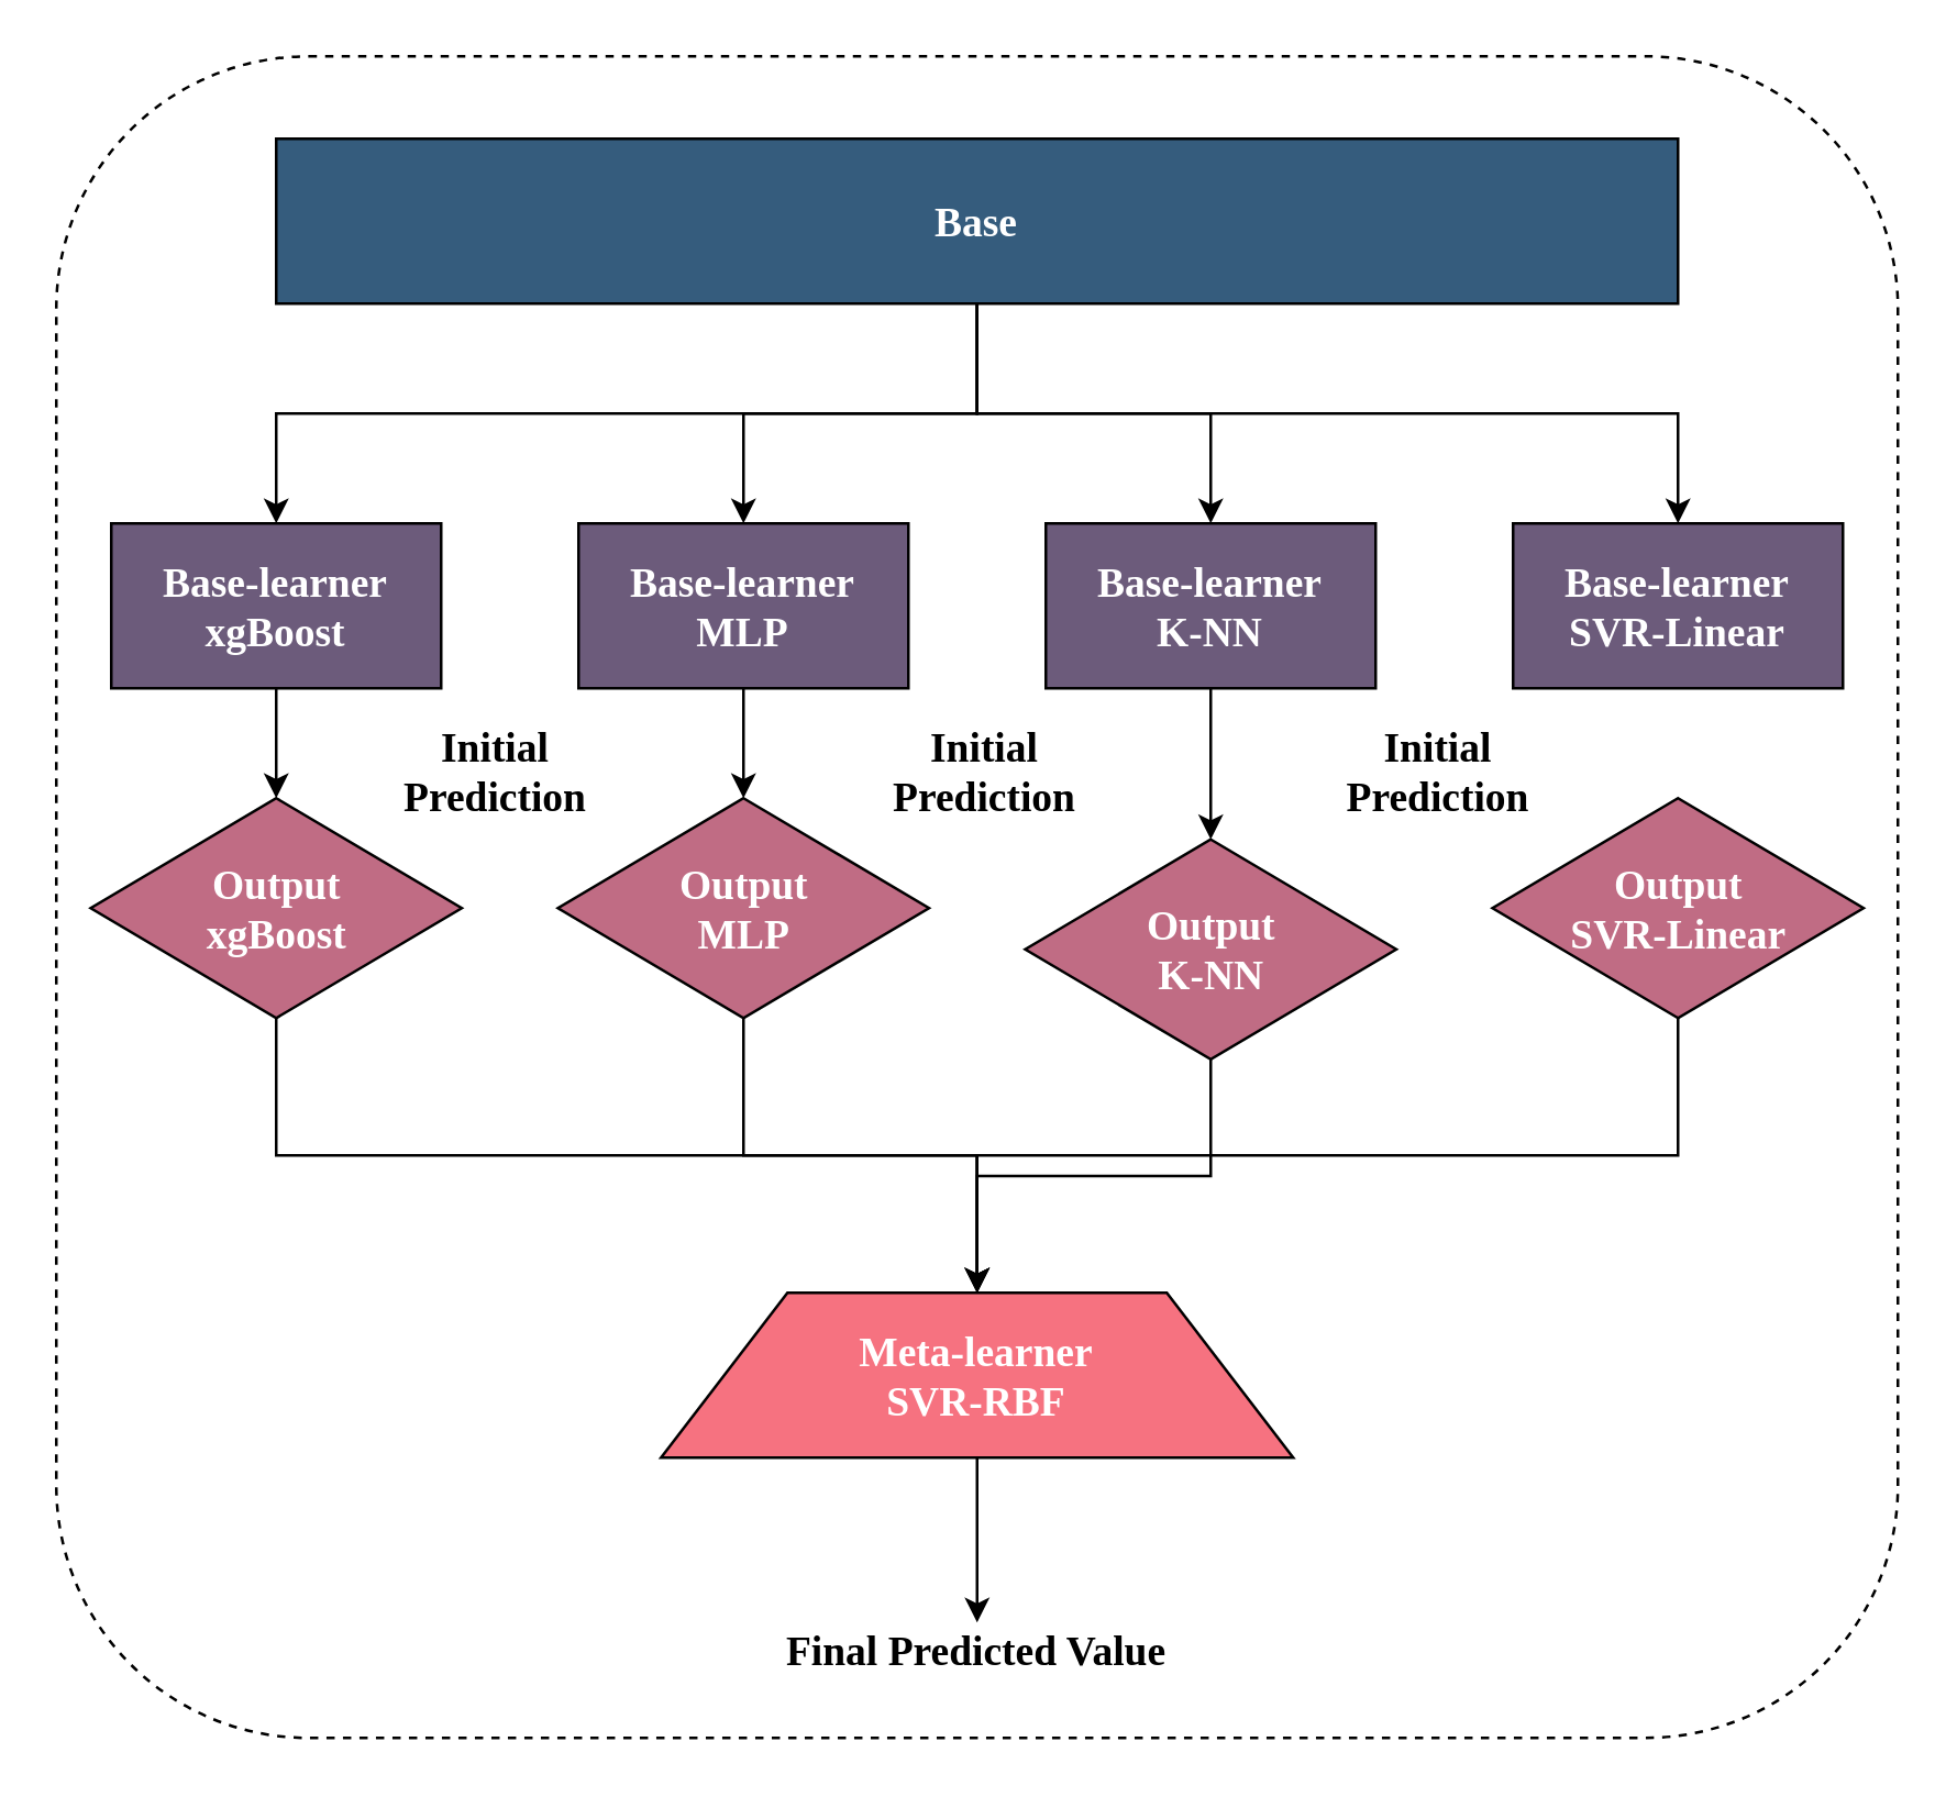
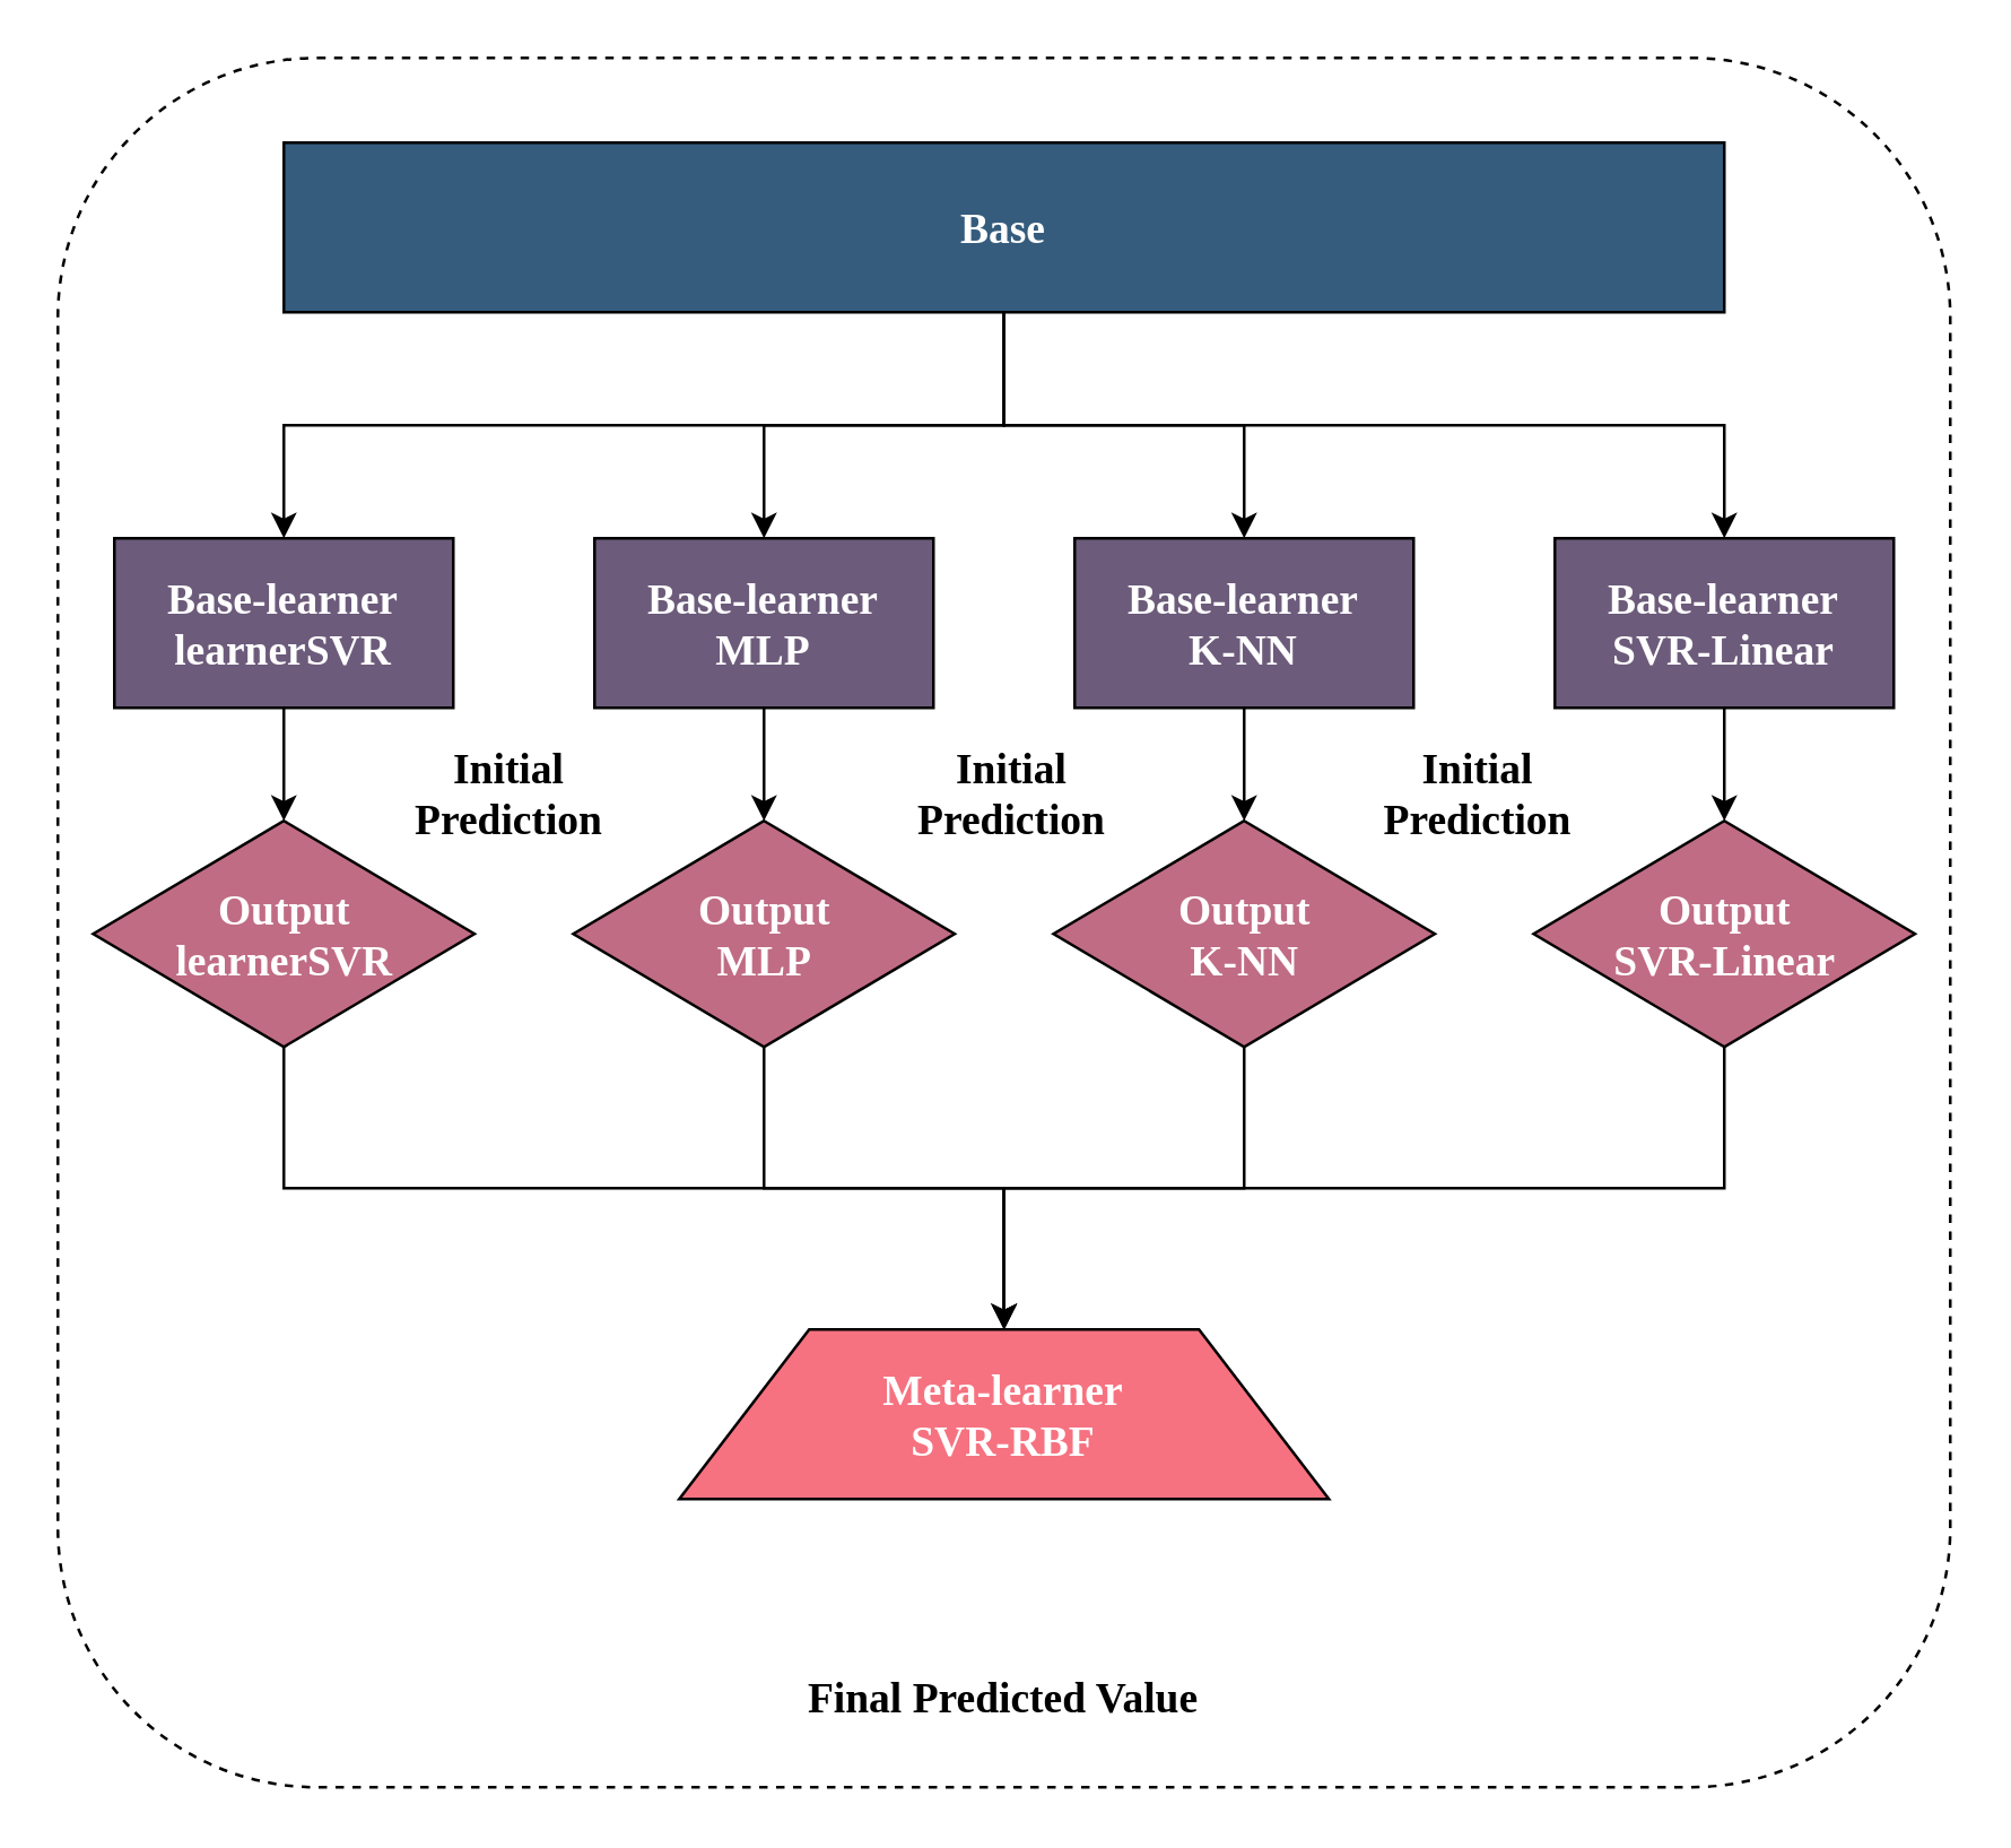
  <mxCell id="0" />
  <mxCell id="1" parent="0" />
  <mxCell id="2" value="" style="rounded=1;whiteSpace=wrap;html=1;shadow=0;glass=0;comic=0;labelBackgroundColor=none;fillColor=none;fontFamily=Times New Roman;fontSize=15;fontColor=#0000000;dashed=1;" parent="1" vertex="1"><mxGeometry x="20" y="20" width="670" height="612" as="geometry" /></mxCell>
  <mxCell id="3" value="" style="group" parent="1" vertex="1" connectable="0"><mxGeometry x="32.5" y="50" width="645" height="560" as="geometry" /></mxCell>
  <mxCell id="4" value="Base" style="rounded=0;whiteSpace=wrap;html=1;fontFamily=Times New Roman;fontSize=15;fontStyle=1;labelBackgroundColor=none;fillColor=#355C7D;fontColor=#FFFFFF;" parent="3" vertex="1"><mxGeometry x="67.5" width="510" height="60" as="geometry" /></mxCell>
  <mxCell id="5" value="Base-learner&lt;br style=&quot;font-size: 15px&quot;&gt;SVR-Linear" style="rounded=0;whiteSpace=wrap;html=1;fontFamily=Times New Roman;fontSize=15;fontStyle=1;fillColor=#6c5b7b;labelBackgroundColor=none;fontColor=#FFFFFF;" parent="3" vertex="1"><mxGeometry x="517.5" y="140" width="120" height="60" as="geometry" /></mxCell>
  <mxCell id="6" style="edgeStyle=orthogonalEdgeStyle;rounded=0;orthogonalLoop=1;jettySize=auto;html=1;entryX=0.5;entryY=0;entryDx=0;entryDy=0;fontFamily=Times New Roman;fontSize=15;fontStyle=1;labelBackgroundColor=none;fontColor=#FFFFFF;" parent="3" source="4" target="5" edge="1"><mxGeometry relative="1" as="geometry"><Array as="points"><mxPoint x="322.5" y="100" /><mxPoint x="577.5" y="100" /></Array></mxGeometry></mxCell>
  <mxCell id="7" value="Base-learner&lt;br style=&quot;font-size: 15px;&quot;&gt;K-NN" style="rounded=0;whiteSpace=wrap;html=1;fontFamily=Times New Roman;fontSize=15;fontStyle=1;fillColor=#6c5b7b;labelBackgroundColor=none;fontColor=#FFFFFF;" parent="3" vertex="1"><mxGeometry x="347.5" y="140" width="120" height="60" as="geometry" /></mxCell>
  <mxCell id="8" style="edgeStyle=orthogonalEdgeStyle;rounded=0;orthogonalLoop=1;jettySize=auto;html=1;entryX=0.5;entryY=0;entryDx=0;entryDy=0;fontFamily=Times New Roman;fontSize=15;fontStyle=1;labelBackgroundColor=none;fontColor=#FFFFFF;" parent="3" source="4" target="7" edge="1"><mxGeometry relative="1" as="geometry"><Array as="points"><mxPoint x="322.5" y="100" /><mxPoint x="407.5" y="100" /></Array></mxGeometry></mxCell>
  <mxCell id="9" value="Base-learner&lt;br style=&quot;font-size: 15px;&quot;&gt;MLP" style="rounded=0;whiteSpace=wrap;html=1;fontFamily=Times New Roman;fontSize=15;fontStyle=1;fillColor=#6c5b7b;labelBackgroundColor=none;fontColor=#FFFFFF;" parent="3" vertex="1"><mxGeometry x="177.5" y="140" width="120" height="60" as="geometry" /></mxCell>
  <mxCell id="10" style="edgeStyle=orthogonalEdgeStyle;rounded=0;orthogonalLoop=1;jettySize=auto;html=1;entryX=0.5;entryY=0;entryDx=0;entryDy=0;fontFamily=Times New Roman;fontSize=15;fontStyle=1;labelBackgroundColor=none;fontColor=#FFFFFF;" parent="3" source="4" target="9" edge="1"><mxGeometry relative="1" as="geometry"><Array as="points"><mxPoint x="322.5" y="100" /><mxPoint x="237.5" y="100" /></Array></mxGeometry></mxCell>
- <mxCell id="11" value="Base-learner&lt;br style=&quot;font-size: 15px;&quot;&gt;xgBoost" style="rounded=0;whiteSpace=wrap;html=1;fontFamily=Times New Roman;fontSize=15;fontStyle=1;fillColor=#6c5b7b;labelBackgroundColor=none;fontColor=#FFFFFF;" parent="3" vertex="1"><mxGeometry x="7.5" y="140" width="120" height="60" as="geometry" /></mxCell>
+ <mxCell id="11" value="Base-learner&lt;br style=&quot;font-size: 15px;&quot;&gt;learnerSVR" style="rounded=0;whiteSpace=wrap;html=1;fontFamily=Times New Roman;fontSize=15;fontStyle=1;fillColor=#6c5b7b;labelBackgroundColor=none;fontColor=#FFFFFF;" parent="3" vertex="1"><mxGeometry x="7.5" y="140" width="120" height="60" as="geometry" /></mxCell>
  <mxCell id="12" style="edgeStyle=orthogonalEdgeStyle;rounded=0;orthogonalLoop=1;jettySize=auto;html=1;entryX=0.5;entryY=0;entryDx=0;entryDy=0;fontFamily=Times New Roman;fontSize=15;fontStyle=1;labelBackgroundColor=none;fontColor=#FFFFFF;" parent="3" source="4" target="11" edge="1"><mxGeometry relative="1" as="geometry" /></mxCell>
- <mxCell id="13" value="Output&lt;br style=&quot;font-size: 15px;&quot;&gt;xgBoost" style="rhombus;whiteSpace=wrap;html=1;rounded=0;shadow=0;glass=0;comic=0;fontFamily=Times New Roman;fontSize=15;fontStyle=1;fillColor=#c06c84;labelBackgroundColor=none;fontColor=#FFFFFF;" parent="3" vertex="1"><mxGeometry y="240" width="135" height="80" as="geometry" /></mxCell>
+ <mxCell id="13" value="Output&lt;br style=&quot;font-size: 15px;&quot;&gt;learnerSVR" style="rhombus;whiteSpace=wrap;html=1;rounded=0;shadow=0;glass=0;comic=0;fontFamily=Times New Roman;fontSize=15;fontStyle=1;fillColor=#c06c84;labelBackgroundColor=none;fontColor=#FFFFFF;" parent="3" vertex="1"><mxGeometry y="240" width="135" height="80" as="geometry" /></mxCell>
  <mxCell id="14" value="" style="edgeStyle=orthogonalEdgeStyle;rounded=0;orthogonalLoop=1;jettySize=auto;html=1;fontFamily=Times New Roman;fontSize=15;entryX=0.5;entryY=0;entryDx=0;entryDy=0;fontStyle=1;labelBackgroundColor=none;fontColor=#FFFFFF;" parent="3" source="11" target="13" edge="1"><mxGeometry relative="1" as="geometry"><mxPoint x="67.5" y="250" as="targetPoint" /></mxGeometry></mxCell>
  <mxCell id="15" value="Output&lt;br style=&quot;font-size: 15px;&quot;&gt;MLP" style="rhombus;whiteSpace=wrap;html=1;rounded=0;shadow=0;glass=0;comic=0;fontFamily=Times New Roman;fontSize=15;fontStyle=1;fillColor=#c06c84;labelBackgroundColor=none;fontColor=#FFFFFF;" parent="3" vertex="1"><mxGeometry x="170" y="240" width="135" height="80" as="geometry" /></mxCell>
  <mxCell id="16" value="" style="edgeStyle=orthogonalEdgeStyle;rounded=0;orthogonalLoop=1;jettySize=auto;html=1;fontFamily=Times New Roman;fontSize=15;fontStyle=1;labelBackgroundColor=none;fontColor=#FFFFFF;" parent="3" source="9" target="15" edge="1"><mxGeometry relative="1" as="geometry" /></mxCell>
- <mxCell id="17" value="Output&lt;br style=&quot;font-size: 15px;&quot;&gt;K-NN" style="rhombus;whiteSpace=wrap;html=1;rounded=0;shadow=0;glass=0;comic=0;fontFamily=Times New Roman;fontSize=15;fontStyle=1;fillColor=#c06c84;labelBackgroundColor=none;fontColor=#FFFFFF;" parent="3" vertex="1"><mxGeometry x="340" y="255" width="135" height="80" as="geometry" /></mxCell>
+ <mxCell id="17" value="Output&lt;br style=&quot;font-size: 15px;&quot;&gt;K-NN" style="rhombus;whiteSpace=wrap;html=1;rounded=0;shadow=0;glass=0;comic=0;fontFamily=Times New Roman;fontSize=15;fontStyle=1;fillColor=#c06c84;labelBackgroundColor=none;fontColor=#FFFFFF;" parent="3" vertex="1"><mxGeometry x="340" y="240" width="135" height="80" as="geometry" /></mxCell>
  <mxCell id="18" style="edgeStyle=orthogonalEdgeStyle;rounded=0;orthogonalLoop=1;jettySize=auto;html=1;entryX=0.5;entryY=0;entryDx=0;entryDy=0;fontFamily=Times New Roman;fontSize=15;fontStyle=1;labelBackgroundColor=none;fontColor=#FFFFFF;" parent="3" source="7" target="17" edge="1"><mxGeometry relative="1" as="geometry" /></mxCell>
  <mxCell id="19" value="Output&lt;br style=&quot;font-size: 15px&quot;&gt;SVR-Linear" style="rhombus;whiteSpace=wrap;html=1;rounded=0;shadow=0;glass=0;comic=0;fontFamily=Times New Roman;fontSize=15;fontStyle=1;fillColor=#c06c84;labelBackgroundColor=none;fontColor=#FFFFFF;" parent="3" vertex="1"><mxGeometry x="510" y="240" width="135" height="80" as="geometry" /></mxCell>
+ <mxCell id="20" value="" style="edgeStyle=orthogonalEdgeStyle;rounded=0;orthogonalLoop=1;jettySize=auto;html=1;fontFamily=Times New Roman;fontSize=15;fontStyle=1;labelBackgroundColor=none;fontColor=#FFFFFF;" parent="3" source="5" target="19" edge="1"><mxGeometry relative="1" as="geometry" /></mxCell>
  <mxCell id="21" value="Meta-learner&lt;br style=&quot;font-size: 15px&quot;&gt;SVR-RBF" style="shape=trapezoid;perimeter=trapezoidPerimeter;whiteSpace=wrap;html=1;rounded=0;shadow=0;glass=0;comic=0;fontFamily=Times New Roman;fontSize=15;fontStyle=1;fillColor=#f67280;labelBackgroundColor=none;fontColor=#FFFFFF;" parent="3" vertex="1"><mxGeometry x="207.5" y="420" width="230" height="60" as="geometry" /></mxCell>
  <mxCell id="22" style="edgeStyle=orthogonalEdgeStyle;rounded=0;orthogonalLoop=1;jettySize=auto;html=1;entryX=0.5;entryY=0;entryDx=0;entryDy=0;fontFamily=Times New Roman;fontSize=15;fontStyle=1;labelBackgroundColor=none;fontColor=#FFFFFF;" parent="3" source="13" target="21" edge="1"><mxGeometry relative="1" as="geometry"><Array as="points"><mxPoint x="67.5" y="370" /><mxPoint x="322.5" y="370" /></Array></mxGeometry></mxCell>
  <mxCell id="23" style="edgeStyle=orthogonalEdgeStyle;rounded=0;orthogonalLoop=1;jettySize=auto;html=1;entryX=0.5;entryY=0;entryDx=0;entryDy=0;fontFamily=Times New Roman;fontSize=15;fontStyle=1;labelBackgroundColor=none;fontColor=#FFFFFF;" parent="3" source="15" target="21" edge="1"><mxGeometry relative="1" as="geometry" /></mxCell>
  <mxCell id="24" style="edgeStyle=orthogonalEdgeStyle;rounded=0;orthogonalLoop=1;jettySize=auto;html=1;entryX=0.5;entryY=0;entryDx=0;entryDy=0;fontFamily=Times New Roman;fontSize=15;fontStyle=1;labelBackgroundColor=none;fontColor=#FFFFFF;" parent="3" source="17" target="21" edge="1"><mxGeometry relative="1" as="geometry" /></mxCell>
  <mxCell id="25" style="edgeStyle=orthogonalEdgeStyle;rounded=0;orthogonalLoop=1;jettySize=auto;html=1;fontFamily=Times New Roman;fontSize=15;fontStyle=1;labelBackgroundColor=none;fontColor=#FFFFFF;" parent="3" source="19" target="21" edge="1"><mxGeometry relative="1" as="geometry"><Array as="points"><mxPoint x="577.5" y="370" /><mxPoint x="322.5" y="370" /></Array></mxGeometry></mxCell>
  <mxCell id="26" value="Final Predicted Value" style="text;html=1;strokeColor=none;fillColor=none;align=center;verticalAlign=middle;whiteSpace=wrap;rounded=0;shadow=0;glass=0;comic=0;fontFamily=Times New Roman;fontSize=15;fontStyle=1;labelBackgroundColor=none;fontColor=#0000000;" parent="3" vertex="1"><mxGeometry x="197.5" y="540" width="250" height="20" as="geometry" /></mxCell>
- <mxCell id="27" style="edgeStyle=orthogonalEdgeStyle;rounded=0;orthogonalLoop=1;jettySize=auto;html=1;entryX=0.5;entryY=0;entryDx=0;entryDy=0;fontFamily=Times New Roman;fontSize=15;fontStyle=1;labelBackgroundColor=none;fontColor=#FFFFFF;" parent="3" source="21" target="26" edge="1"><mxGeometry relative="1" as="geometry" /></mxCell>
  <mxCell id="28" value="Initial Prediction" style="text;html=1;strokeColor=none;fillColor=none;align=center;verticalAlign=middle;whiteSpace=wrap;rounded=0;shadow=0;glass=0;comic=0;fontFamily=Times New Roman;fontSize=15;fontStyle=1;labelBackgroundColor=none;fontColor=#0000000;" parent="3" vertex="1"><mxGeometry x="127.5" y="220" width="40" height="20" as="geometry" /></mxCell>
  <mxCell id="29" value="Initial Prediction" style="text;html=1;strokeColor=none;fillColor=none;align=center;verticalAlign=middle;whiteSpace=wrap;rounded=0;shadow=0;glass=0;comic=0;fontFamily=Times New Roman;fontSize=15;fontStyle=1;labelBackgroundColor=none;fontColor=#0000000;" parent="3" vertex="1"><mxGeometry x="305" y="220" width="40" height="20" as="geometry" /></mxCell>
  <mxCell id="30" value="Initial Prediction" style="text;html=1;strokeColor=none;fillColor=none;align=center;verticalAlign=middle;whiteSpace=wrap;rounded=0;shadow=0;glass=0;comic=0;fontFamily=Times New Roman;fontSize=15;fontStyle=1;labelBackgroundColor=none;fontColor=#0000000;" parent="3" vertex="1"><mxGeometry x="470" y="220" width="40" height="20" as="geometry" /></mxCell>
